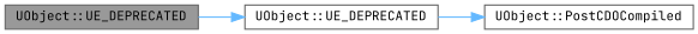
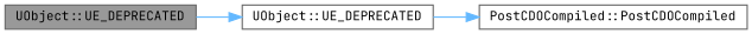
  digraph {
    rankdir=LR
    fontname="JetBrains Mono"
    node [color=grey40 fillcolor=white fontname="JetBrains Mono" fontsize=10 shape=box style=filled]
    edge [color=steelblue1 fontname="JetBrains Mono" fontsize=10 labelfontname=Helvetica labelfontsize=10 style=solid]
    n1 [color=gray40 fillcolor=grey60 fontcolor=black height=0.2 label="UObject::UE_DEPRECATED" width=0.4]
    n2 [height=0.2 label="UObject::UE_DEPRECATED" width=0.4]
-   n3 [height=0.2 label="UObject::PostCDOCompiled" width=0.4]
+   n3 [height=0.2 label="PostCDOCompiled::PostCDOCompiled" width=0.4]
    n1 -> n2
    n2 -> n3
  }
